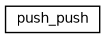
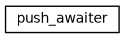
  digraph {
    rankdir=LR
-   n1 [color=black fillcolor=white fontname=Helvetica fontsize=10 height=0.2 label=push_push shape=record style=filled width=0.4]
+   n1 [color=black fillcolor=white fontname=Helvetica fontsize=10 height=0.2 label=push_awaiter shape=record style=filled width=0.4]
  }
